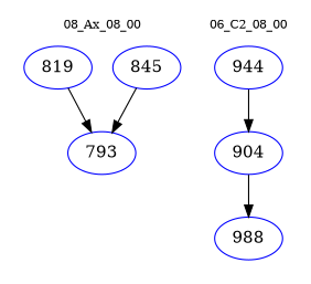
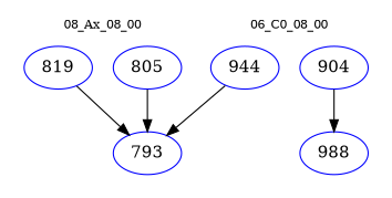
  digraph {
    node [color=blue]
    edge [color=black]
-   n1 [label=845]
+   n1 [label=805]
    n2 [label=793]
    n3 [label=819]
    n4 [label=944]
    n5 [label=904]
    n6 [label=988]
    subgraph cluster_1 {
      color=white
      fontsize=10
      label="08_Ax_08_00"
      n1
      n2
      n3
    }
    subgraph cluster_2 {
      color=white
      fontsize=10
-     label="06_C2_08_00"
+     label="06_C0_08_00"
      n4
      n5
      n6
    }
    n1 -> n2
    n3 -> n2
-   n4 -> n5
+   n4 -> n2
    n5 -> n6
  }
